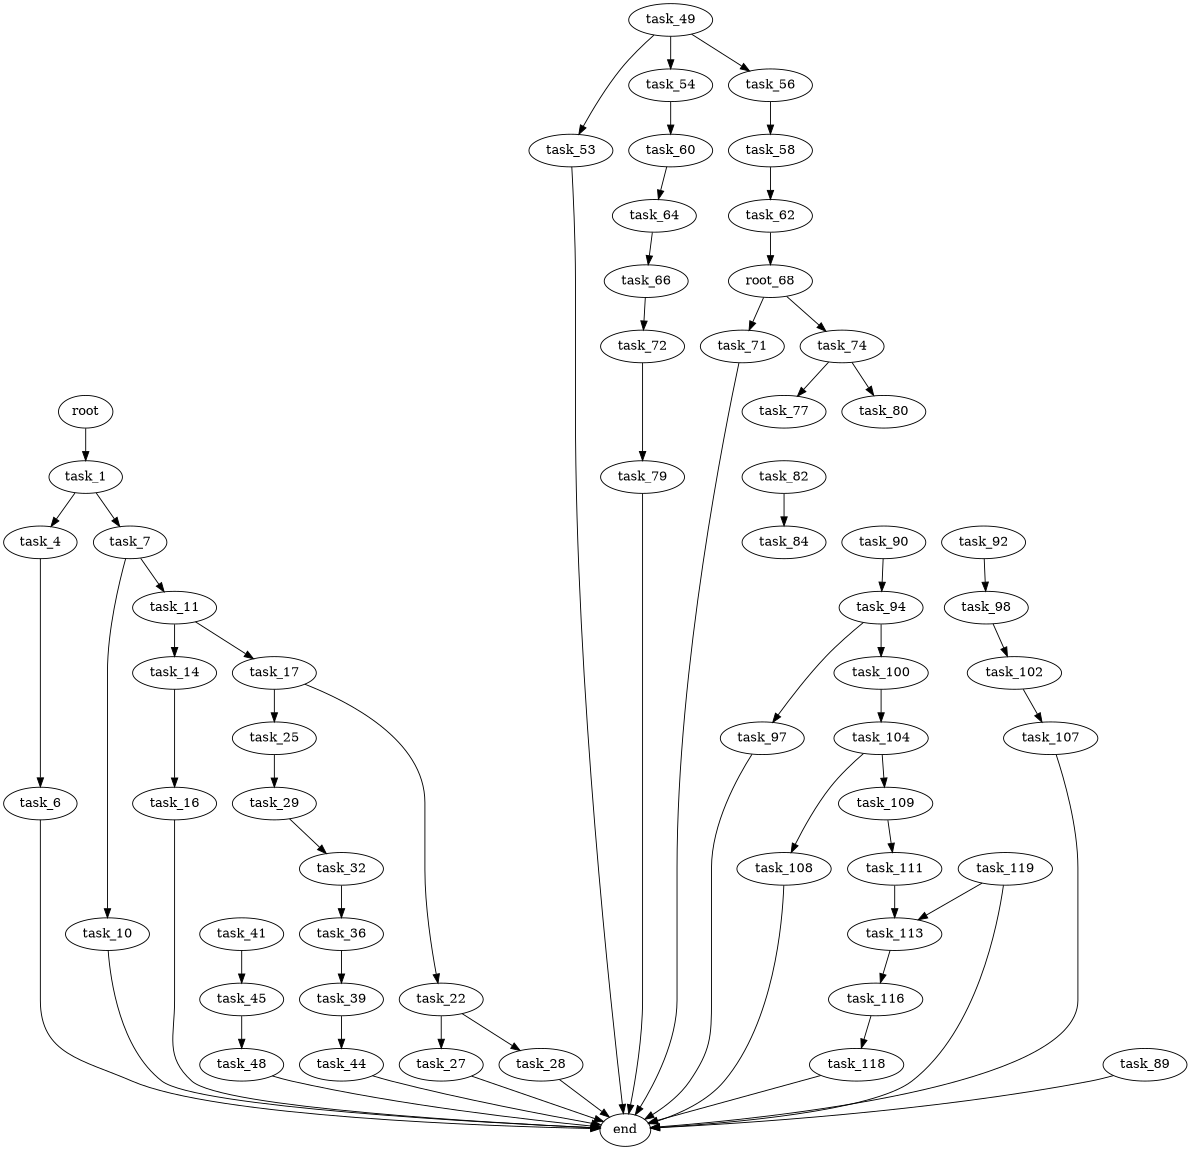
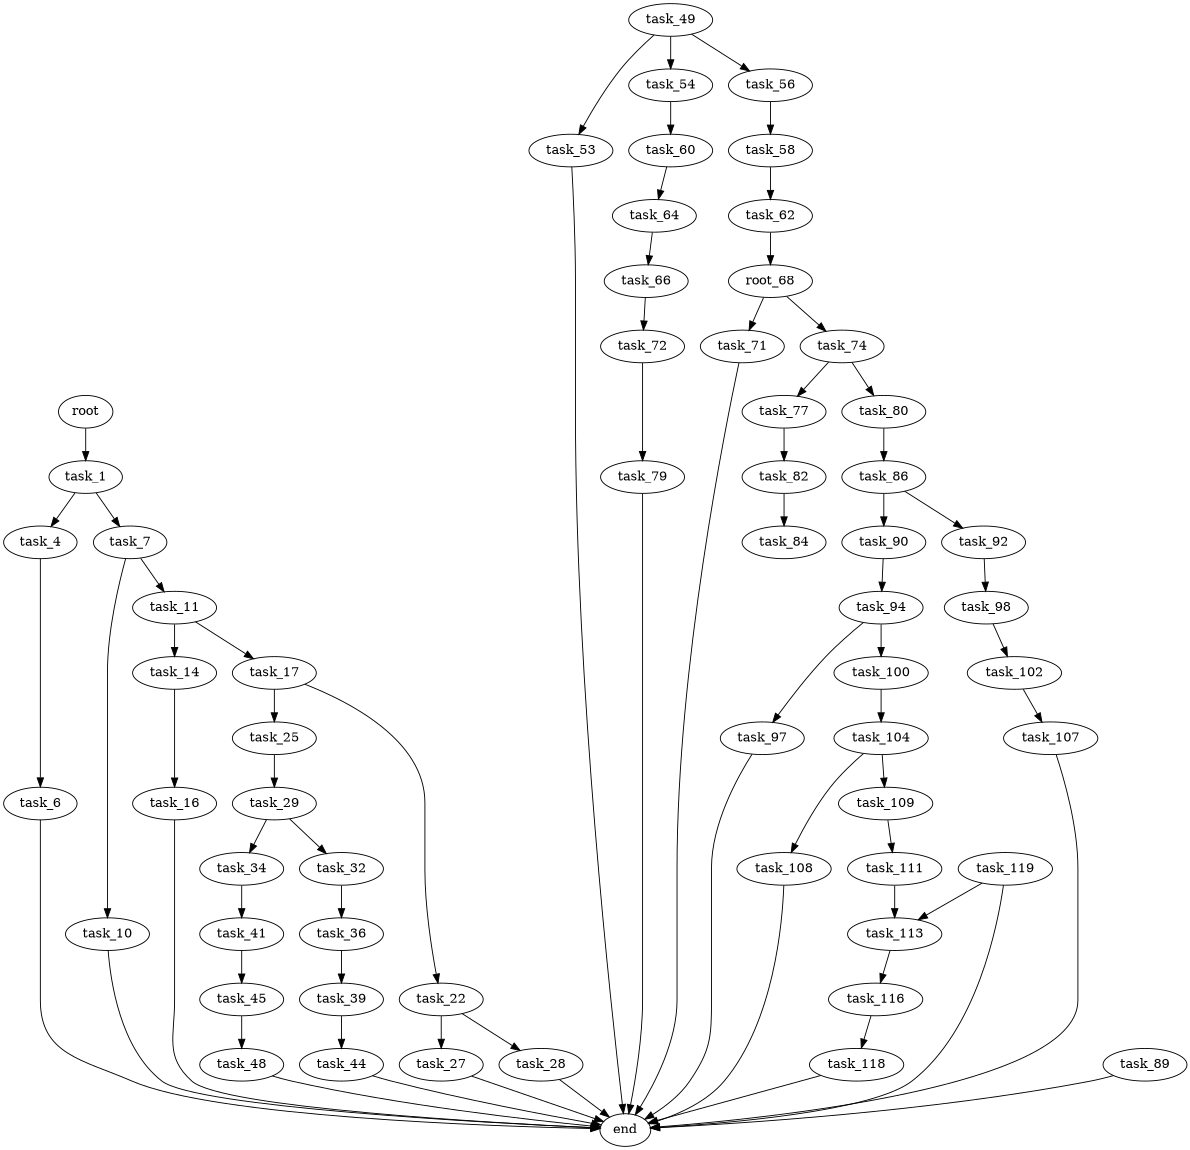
  digraph {
    root
    task_1
    task_4
    task_7
    task_6
    task_10
    task_11
    end
    task_14
    task_17
    task_16
    task_22
    task_25
    task_27
    task_28
    task_29
    task_32
+   task_34
    task_36
    task_41
    task_39
    task_45
    task_44
    task_48
    task_49
    task_53
    task_54
    task_56
    task_60
    task_58
    task_64
    task_62
    n33 [label=root_68]
    task_66
    task_71
    task_74
    task_72
    task_79
    task_77
    task_80
    task_82
+   task_86
    task_84
    task_90
    task_92
    task_89
    task_94
    task_98
    task_97
    task_100
    task_102
    task_104
    task_107
    task_108
    task_109
    task_111
    task_113
    task_116
    task_118
    task_119
    root -> task_1
    task_1 -> task_4
    task_1 -> task_7
    task_4 -> task_6
    task_7 -> task_10
    task_7 -> task_11
    task_6 -> end
    task_10 -> end
    task_11 -> task_14
    task_11 -> task_17
    task_14 -> task_16
    task_17 -> task_22
    task_17 -> task_25
    task_16 -> end
    task_22 -> task_27
    task_22 -> task_28
    task_25 -> task_29
    task_27 -> end
    task_28 -> end
    task_29 -> task_32
+   task_29 -> task_34
    task_32 -> task_36
+   task_34 -> task_41
    task_36 -> task_39
    task_41 -> task_45
    task_39 -> task_44
    task_45 -> task_48
    task_44 -> end
    task_48 -> end
    task_49 -> task_53
    task_49 -> task_54
    task_49 -> task_56
    task_53 -> end
    task_54 -> task_60
    task_56 -> task_58
    task_60 -> task_64
    task_58 -> task_62
    task_64 -> task_66
    task_62 -> n33
    n33 -> task_71
    n33 -> task_74
    task_66 -> task_72
    task_71 -> end
    task_74 -> task_77
    task_74 -> task_80
    task_72 -> task_79
    task_79 -> end
+   task_77 -> task_82
+   task_80 -> task_86
    task_82 -> task_84
+   task_86 -> task_90
+   task_86 -> task_92
    task_90 -> task_94
    task_92 -> task_98
    task_89 -> end
    task_94 -> task_97
    task_94 -> task_100
    task_98 -> task_102
    task_97 -> end
    task_100 -> task_104
    task_102 -> task_107
    task_104 -> task_108
    task_104 -> task_109
    task_107 -> end
    task_108 -> end
    task_109 -> task_111
    task_111 -> task_113
    task_113 -> task_116
    task_116 -> task_118
    task_118 -> end
    task_119 -> end
    task_119 -> task_113
  }
